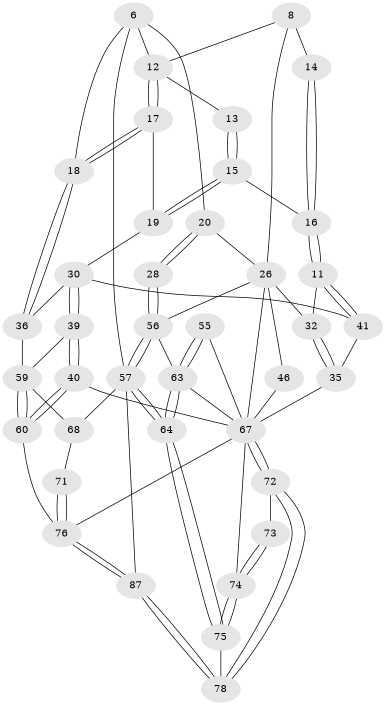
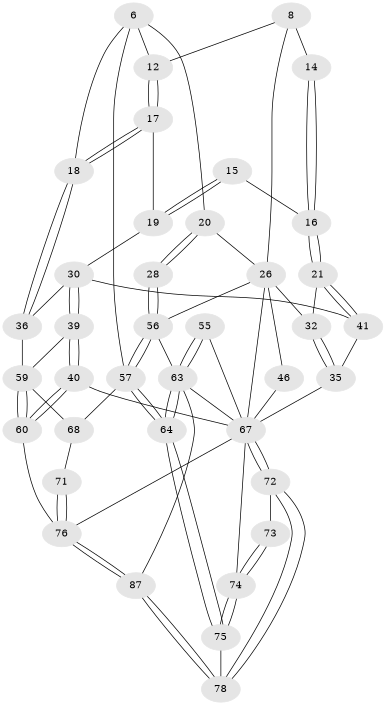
  graph {
    node [color=gray90 style=filled]
    6 [super="+5"]
    12 [super="+4"]
    18
    20 [super="+11"]
    57 [super="+51"]
-   13
    17
    36
    26 [super="+10"]
    28
    64
    68 [super="+52+53"]
    n13 [label=87]
    8 [super="+2"]
    14
    16
    32 [super="+23"]
    56 [super="+45+27"]
    67 [super="+61+50+62+41+54+49"]
    46 [super="+33+24"]
    15
    19
-   21 [label=11]
+   21
    30 [super="+29"]
    n25 [label=41]
    59 [super="+58+38"]
    39
    35 [super="+34"]
    63 [super="+44+43"]
    76 [super="+66+65"]
    72
    74 [super="+70+69"]
    40
    60
    55
    75
    71
    78
    73
    6 -- 12
    6 -- 18
    6 -- 20 [weight=2]
    6 -- 57 [weight=2]
-   12 -- 13 [weight=2]
    12 -- 17
    12 -- 17
    18 -- 36
    18 -- 36
    20 -- 26
    20 -- 28
    20 -- 28
    57 -- 64
    57 -- 64
    57 -- 68
-   57 -- n13
-   13 -- 15
-   13 -- 15
+   63 -- n13
    17 -- 18
    17 -- 18
    17 -- 19
    36 -- 59
    26 -- 32
    26 -- 56
    26 -- 67
    26 -- 46 [weight=2]
    28 -- 56 [weight=2]
    28 -- 56
    64 -- 75
    64 -- 75
    68 -- 71
    n13 -- 78
    n13 -- 78
    8 -- 12
    8 -- 26
    8 -- 14 [weight=2]
    14 -- 16
    14 -- 16
    16 -- 21
    16 -- 21
    32 -- 35
    32 -- 35
    56 -- 57
    56 -- 57
    56 -- 63
    67 -- 76
    67 -- 72
    67 -- 72
    67 -- 74 [weight=2]
    46 -- 67 [weight=3]
    15 -- 16
    15 -- 19
    15 -- 19
    19 -- 30
    21 -- 32
    21 -- n25
    21 -- n25
    30 -- 36
    30 -- n25
    30 -- 39
    30 -- 39
    n25 -- 35
    59 -- 68 [weight=3]
    59 -- 60
    59 -- 60
    39 -- 59
    39 -- 40
    39 -- 40
    35 -- 67 [weight=2]
    63 -- 64
    63 -- 64
    63 -- 67
    76 -- n13
    76 -- n13
    72 -- 78
    72 -- 78
    72 -- 73
    74 -- 75
    74 -- 75
    40 -- 67
    40 -- 60
    40 -- 60
    60 -- 76
    55 -- 67
    55 -- 63 [weight=2]
    55 -- 63
    75 -- 78
    71 -- 76 [weight=2]
    71 -- 76
    73 -- 74 [weight=2]
    73 -- 74
  }
